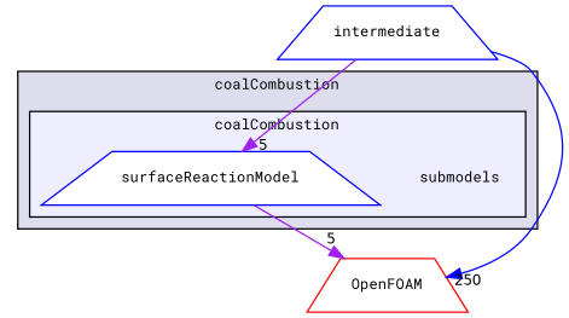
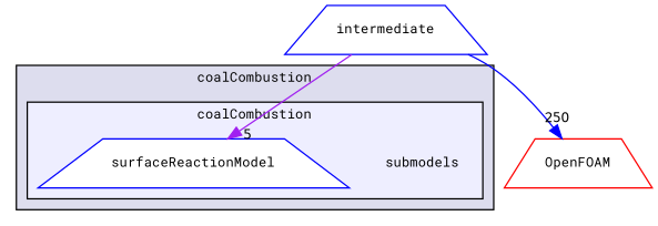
  digraph {
    compound=true
    fontname="Roboto Mono"
    node [color=blue fontname="Roboto Mono" fontsize=10 shape=trapezium]
    edge [color=purple fontname="Roboto Mono" headlabel=5 labeldistance=1.5 labelfontname=Helvetica labelfontsize=10 style=solid]
    n1 [label=submodels shape=plaintext]
    n2 [fillcolor=white label=surfaceReactionModel style=filled]
    n3 [color=red label=OpenFOAM]
    n4 [label=intermediate]
    subgraph cluster_1 {
      bgcolor="#ddddee"
      fontsize=10
      label=coalCombustion
      pencolor=black
      subgraph cluster_2 {
        bgcolor="#eeeeff"
        fontsize=10
        label=coalCombustion
        pencolor=black
        n1
        n2
      }
    }
-   n2 -> n3
    n4 -> n2
    n4 -> n3 [color=blue headlabel=250]
  }
